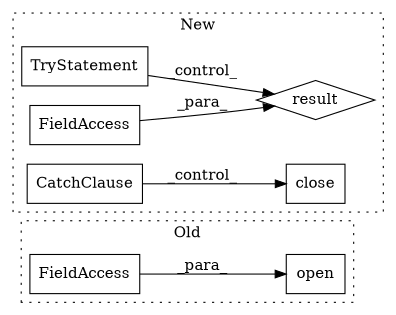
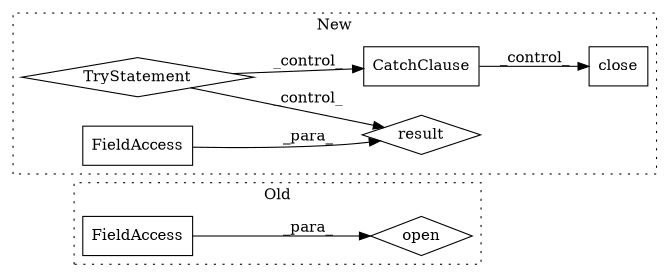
  digraph {
    rankdir=LR
    node [a=32 l=7 shape=box]
-   n1 [l="5,1" label=open s="16149,16162"]
+   n1 [l="5,1" label=open s="16149,16162" shape=diamond]
    n2 [a=22 l=8 label=FieldAccess s=16154]
    n3 [label=close s=15144]
-   n4 [a=54 l=4 label=TryStatement s=14901]
+   n4 [a=54 l=4 label=TryStatement s=14901 shape=diamond]
    n5 [l="7,1" label=result s="14926,14940" shape=diamond]
    n6 [a=22 label=FieldAccess s=14933]
    n7 [a=12 l="11,2" label=CatchClause s="14950,14985"]
    subgraph cluster_1 {
      label=Old
      style=dotted
      n1
      n2
    }
    subgraph cluster_2 {
      label=New
      style=dotted
      n3
      n4
      n5
      n6
      n7
    }
    n2 -> n1 [label=_para_]
    n4 -> n5 [label=_control_]
+   n4 -> n7 [label=_control_]
    n6 -> n5 [label=_para_]
    n7 -> n3 [label=_control_]
  }
